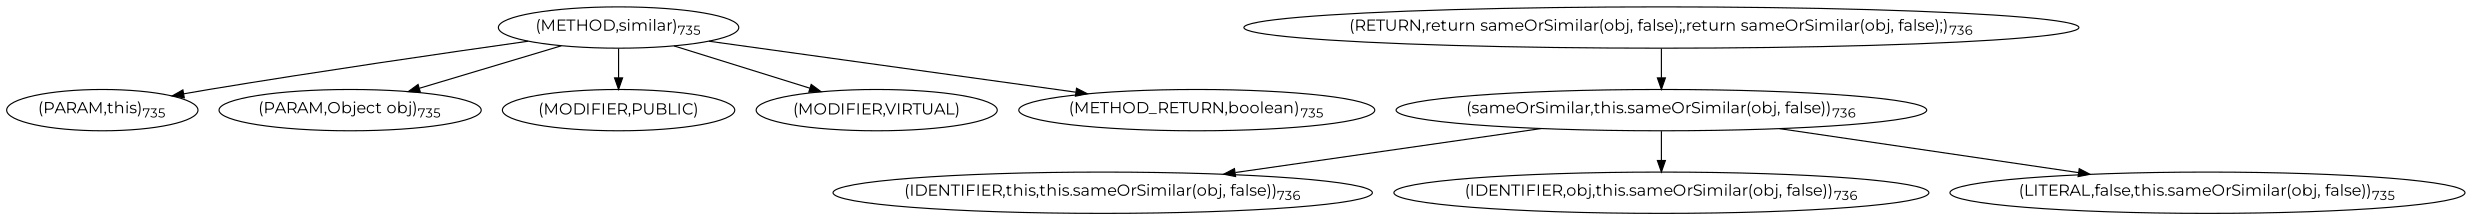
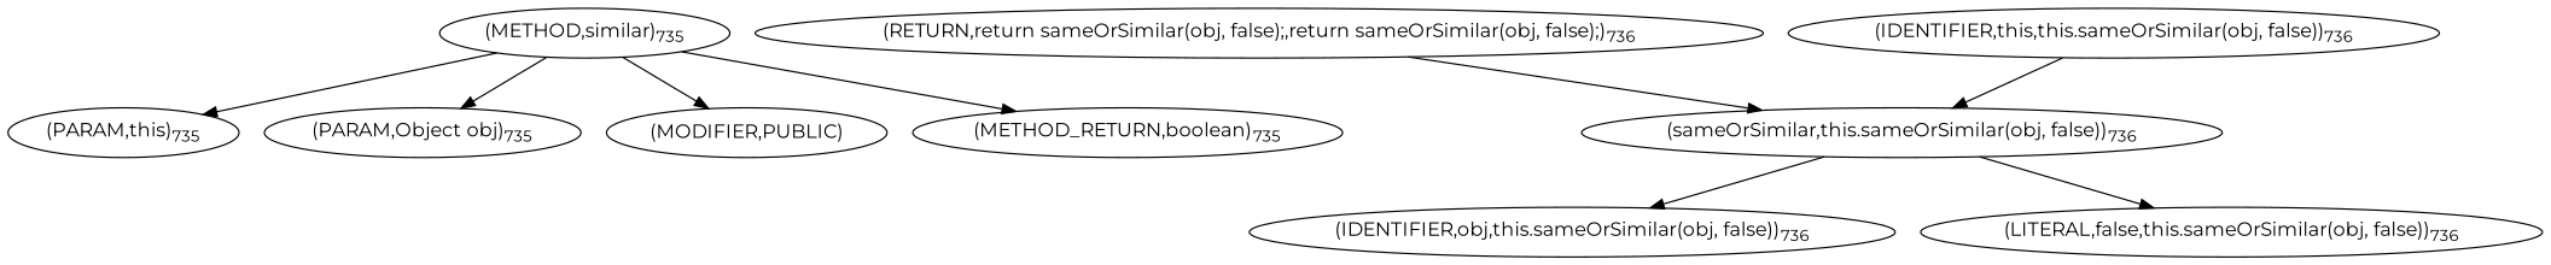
  digraph {
    fontname=Montserrat
    node [fontname=Montserrat]
    edge [fontname=Montserrat]
    n1 [label=<(METHOD,similar)<SUB>735</SUB>>]
    n2 [label=<(PARAM,this)<SUB>735</SUB>>]
    n3 [label=<(PARAM,Object obj)<SUB>735</SUB>>]
    n4 [label=<(MODIFIER,PUBLIC)>]
-   n5 [label=<(MODIFIER,VIRTUAL)>]
    n6 [label=<(METHOD_RETURN,boolean)<SUB>735</SUB>>]
    n7 [label=<(RETURN,return sameOrSimilar(obj, false);,return sameOrSimilar(obj, false);)<SUB>736</SUB>>]
    n8 [label=<(sameOrSimilar,this.sameOrSimilar(obj, false))<SUB>736</SUB>>]
    n9 [label=<(IDENTIFIER,this,this.sameOrSimilar(obj, false))<SUB>736</SUB>>]
    n10 [label=<(IDENTIFIER,obj,this.sameOrSimilar(obj, false))<SUB>736</SUB>>]
-   n11 [label=<(LITERAL,false,this.sameOrSimilar(obj, false))<SUB>735</SUB>>]
+   n11 [label=<(LITERAL,false,this.sameOrSimilar(obj, false))<SUB>736</SUB>>]
    n1 -> n2
    n1 -> n3
    n1 -> n4
-   n1 -> n5
    n1 -> n6
    n7 -> n8
-   n8 -> n9
+   n9 -> n8
    n8 -> n10
    n8 -> n11
  }
